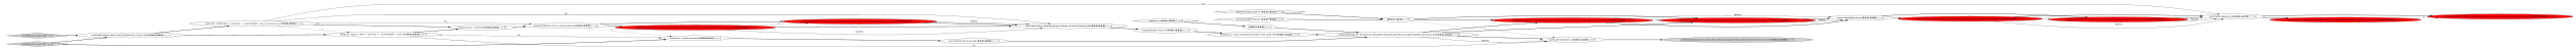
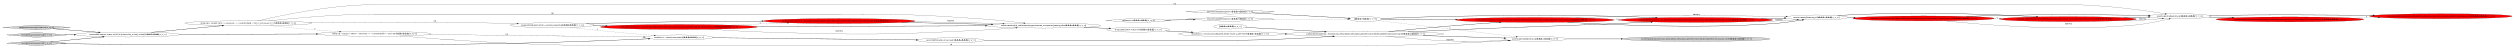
  digraph {
    fontname="Fira Sans"
    rankdir=LR
    node [fillcolor=white fontname="Fira Sans" shape=ellipse style=filled]
    edge [fontname="Fira Sans" style=bold]
    n1 [label="assertLogEntry(cql,AuditLogEntryType.PREPARE_STATEMENT,logEntry,false)@@@9@@@['1', '1', '0']"]
    n2 [label="dropTable(\"DROP TABLE %s\")@@@10@@@['1', '1', '0']"]
    n3 [label="ResultSet rs = session.execute(pstmt.bind(1,\"insert_audit\",\"test\"))@@@11@@@['1', '1', '0']"]
    n4 [label="AuditLogEntry logEntry = ((InMemoryAuditLogger)AuditLogManager.getInstance().getLogger()).inMemQueue.poll()@@@12@@@['1', '1', '1']"]
    n5 [fillcolor=red label="AuditLogEntry logEntry = ((InMemoryAuditLogger)AuditLogManager.instance.getLogger()).inMemQueue.poll()@@@16@@@['0', '1', '0']"]
    n6 [label="assertLogEntry(logEntry,null)@@@17@@@['1', '1', '0']"]
    n7 [fillcolor=red label="logEntry = ((InMemoryAuditLogger)AuditLogManager.getInstance().getLogger()).inMemQueue.poll()@@@18@@@['1', '0', '0']"]
    n8 [fillcolor=red label="logEntry = ((InMemoryAuditLogger)AuditLogManager.instance.getLogger()).inMemQueue.poll()@@@18@@@['0', '1', '0']"]
    n9 [label="String cql = \"INSERT INTO \" + KEYSPACE + '.' + currentTable() + \" (id, v1, v2) VALUES (?,?,?)\"@@@4@@@['1', '1', '0']"]
-   n10 [label="Session session = sessionNet()@@@6@@@['1', '1', '1']"]
    n11 [label="assertLogEntry(logEntry,cql)@@@19@@@['1', '1', '0']"]
    n12 [label="String cql = \"SELECT * FROM \" + KEYSPACE + '.' + currentTable() + \" LIMIT 2w\"@@@4@@@['0', '0', '1']"]
    n13 [label="PreparedStatement pstmt = session.prepare(cql)@@@7@@@['1', '1', '0']"]
    n14 [fillcolor=red label="assertEquals(0,((InMemoryAuditLogger)AuditLogManager.getInstance().getLogger()).inMemQueue.size())@@@20@@@['1', '0', '0']"]
    n15 [fillcolor=red label="assertEquals(0,((InMemoryAuditLogger)AuditLogManager.instance.getLogger()).inMemQueue.size())@@@20@@@['0', '1', '0']"]
    n16 [label="assertLogEntry(logEntry,cql)@@@13@@@['0', '0', '1']"]
    n17 [label="ResultSet rs = session.execute(cql)@@@7@@@['0', '0', '1']"]
    n18 [fillcolor=red label="AuditLogEntry logEntry = ((InMemoryAuditLogger)AuditLogManager.instance.getLogger()).inMemQueue.poll()@@@8@@@['0', '1', '0']"]
    n19 [fillcolor=red label="AuditLogEntry logEntry = ((InMemoryAuditLogger)AuditLogManager.getInstance().getLogger()).inMemQueue.poll()@@@8@@@['1', '0', '0']"]
    n20 [label="SyntaxError e@@@10@@@['0', '0', '1']" shape=diamond]
    n21 [label="{}@@@10@@@['0', '0', '1']"]
    n22 [fillcolor=red label="AuditLogEntry logEntry = ((InMemoryAuditLogger)AuditLogManager.getInstance().getLogger()).inMemQueue.poll()@@@16@@@['1', '0', '0']"]
    n23 [fillcolor=lightgray label="assertEquals(0,((InMemoryAuditLogger)AuditLogManager.getInstance().getLogger()).inMemQueue.size())@@@14@@@['0', '0', '1']"]
    n24 [label="Assert.fail(\"should not succeed\")@@@8@@@['0', '0', '1']"]
+   n25 [fillcolor=lightgray label="testCqlSelectQuerySyntaxError['0', '0', '1']" shape=diamond]
    n26 [label="createTable(\"CREATE TABLE %s (id int primary key, v1 text, v2 text)\")@@@3@@@['1', '1', '1']"]
    n27 [label="NoHostAvailableException e@@@14@@@['1', '0', '0']" shape=diamond]
    n28 [label="{}@@@14@@@['1', '1', '0']"]
    n29 [fillcolor=lightgray label="testCqlPrepareQueryError['0', '1', '0']" shape=diamond]
    n30 [label="NoHostAvailableException e@@@14@@@['0', '1', '0']" shape=diamond]
    n31 [fillcolor=lightgray label="testCqlPrepareQueryError['1', '0', '0']" shape=diamond]
    n1 -> n2
    n2 -> n3
    n3 -> n4
    n4 -> n5
    n4 -> n16 [label=logEntry style=solid]
    n4 -> n16
    n4 -> n22
    n5 -> n6 [label=logEntry style=solid]
    n5 -> n6
    n6 -> n7
    n6 -> n8
    n7 -> n8 [label=0 style=dashed]
    n7 -> n11
    n7 -> n11 [label=logEntry style=solid]
    n8 -> n11
    n8 -> n11 [label=logEntry style=solid]
    n9 -> n1 [label=cql style=solid]
-   n9 -> n10
    n9 -> n11 [label=cql style=solid]
    n9 -> n12 [label=0 style=dashed]
    n9 -> n13 [label=cql style=solid]
-   n10 -> n13
    n11 -> n14
    n11 -> n15
-   n12 -> n10
    n12 -> n16 [label=cql style=solid]
    n12 -> n17 [label=cql style=solid]
    n13 -> n17 [label=0 style=dashed]
    n13 -> n18
    n13 -> n19
    n14 -> n15 [label=0 style=dashed]
    n16 -> n23
    n17 -> n24
    n18 -> n1
    n18 -> n1 [label=logEntry style=solid]
    n19 -> n1 [label=logEntry style=solid]
    n19 -> n1
    n19 -> n18 [label=0 style=dashed]
-   n20 -> n21
+   n20 -> n27
    n21 -> n4
    n22 -> n5 [label=0 style=dashed]
    n22 -> n6
    n22 -> n6 [label=logEntry style=solid]
    n24 -> n4
+   n25 -> n26
    n26 -> n9
    n26 -> n12
-   n27 -> n28
+   n27 -> n28 [style=dashed]
    n28 -> n5
    n28 -> n16 [label=0 style=dashed]
    n28 -> n22
    n29 -> n26
    n30 -> n28
    n31 -> n17
    n31 -> n26
  }
